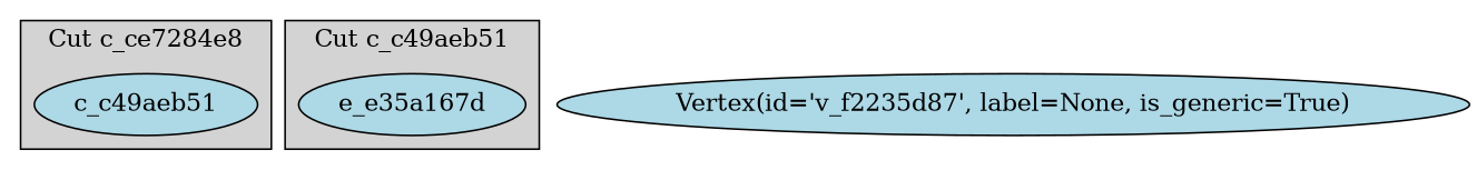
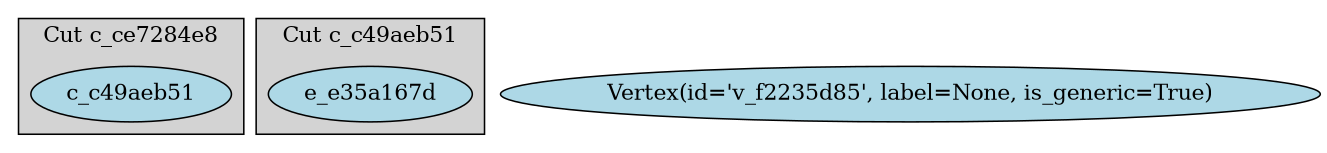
  digraph {
    rankdir=TB
    node [fillcolor=lightblue shape=ellipse style=filled]
    c_c49aeb51
    e_e35a167d
-   n3 [label="Vertex(id='v_f2235d87', label=None, is_generic=True)"]
+   n3 [label="Vertex(id='v_f2235d85', label=None, is_generic=True)"]
    subgraph cluster_1 {
      fillcolor=lightgray
      label="Cut c_ce7284e8"
      style=filled
      c_c49aeb51
    }
    subgraph cluster_2 {
      fillcolor=lightgray
      label="Cut c_c49aeb51"
      style=filled
      e_e35a167d
    }
  }
